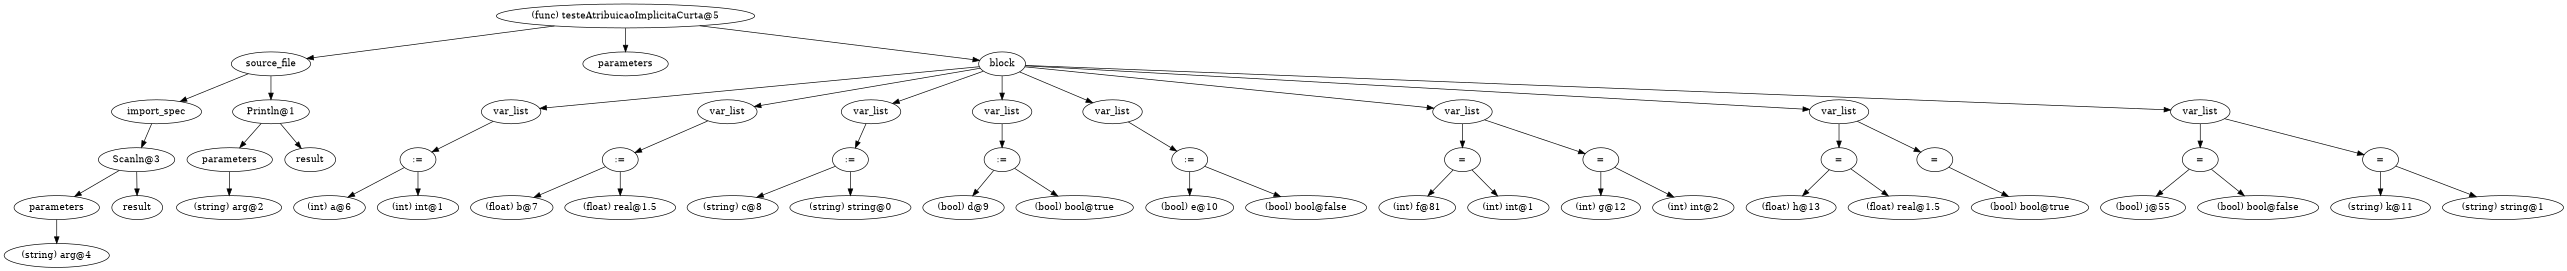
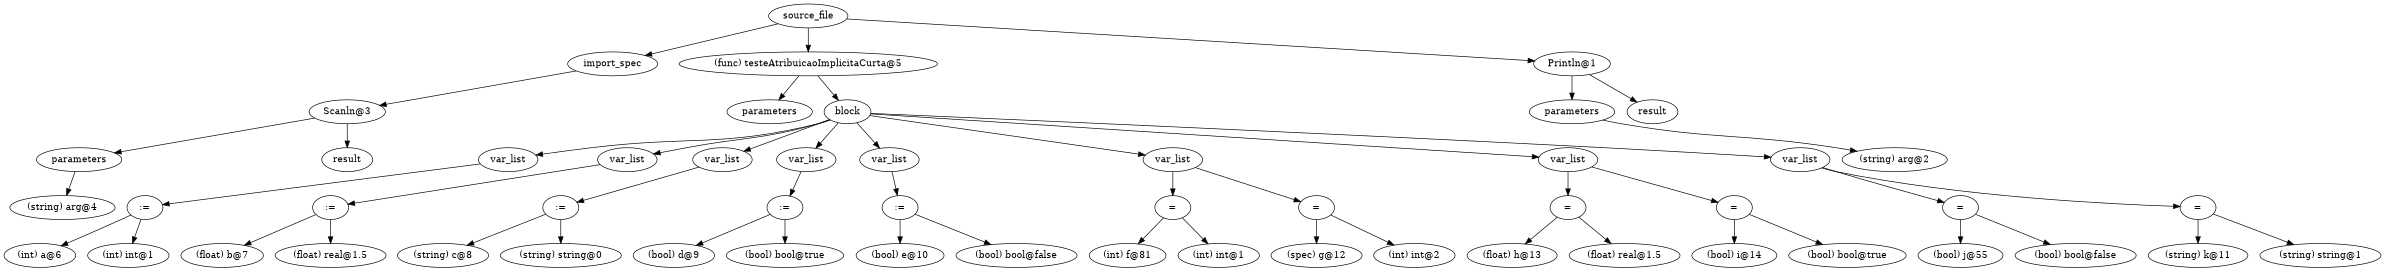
  digraph {
    ordering=out
    n1 [label=source_file]
    n2 [label=import_spec]
    n3 [label="(func) testeAtribuicaoImplicitaCurta@5"]
    n4 [label="Println@1"]
    n5 [label="Scanln@3"]
    n6 [label=parameters]
    n7 [label=block]
    n8 [label=parameters]
    n9 [label=result]
    n10 [label=parameters]
    n11 [label=result]
    n12 [label="(string) arg@2"]
    n13 [label="(string) arg@4"]
    n14 [label=var_list]
    n15 [label=var_list]
    n16 [label=var_list]
    n17 [label=var_list]
    n18 [label=var_list]
    n19 [label=var_list]
    n20 [label=var_list]
    n21 [label=var_list]
    n22 [label=":="]
    n23 [label=":="]
    n24 [label=":="]
    n25 [label=":="]
    n26 [label=":="]
    n27 [label="="]
    n28 [label="="]
    n29 [label="="]
    n30 [label="="]
    n31 [label="="]
    n32 [label="="]
    n33 [label="(int) a@6"]
    n34 [label="(int) int@1"]
    n35 [label="(float) b@7"]
    n36 [label="(float) real@1.5"]
    n37 [label="(string) c@8"]
    n38 [label="(string) string@0"]
    n39 [label="(bool) d@9"]
    n40 [label="(bool) bool@true"]
    n41 [label="(bool) e@10"]
    n42 [label="(bool) bool@false"]
    n43 [label="(int) f@81"]
    n44 [label="(int) int@1"]
-   n45 [label="(int) g@12"]
+   n45 [label="(spec) g@12"]
    n46 [label="(int) int@2"]
    n47 [label="(float) h@13"]
    n48 [label="(float) real@1.5"]
+   n49 [label="(bool) i@14"]
    n50 [label="(bool) bool@true"]
    n51 [label="(bool) j@55"]
    n52 [label="(bool) bool@false"]
    n53 [label="(string) k@11"]
    n54 [label="(string) string@1"]
    n1 -> n2
-   n3 -> n1
+   n1 -> n3
    n1 -> n4
    n2 -> n5
    n3 -> n6
    n3 -> n7
    n4 -> n8
    n4 -> n9
    n5 -> n10
    n5 -> n11
    n7 -> n14
    n7 -> n15
    n7 -> n16
    n7 -> n17
    n7 -> n18
    n7 -> n19
    n7 -> n20
    n7 -> n21
    n8 -> n12
    n10 -> n13
    n14 -> n22
    n15 -> n23
    n16 -> n24
    n17 -> n25
    n18 -> n26
    n19 -> n27
    n19 -> n28
    n20 -> n29
    n20 -> n30
    n21 -> n31
    n21 -> n32
    n22 -> n33
    n22 -> n34
    n23 -> n35
    n23 -> n36
    n24 -> n37
    n24 -> n38
    n25 -> n39
    n25 -> n40
    n26 -> n41
    n26 -> n42
    n27 -> n43
    n27 -> n44
    n28 -> n45
    n28 -> n46
    n29 -> n47
    n29 -> n48
+   n30 -> n49
    n30 -> n50
    n31 -> n51
    n31 -> n52
    n32 -> n53
    n32 -> n54
  }
